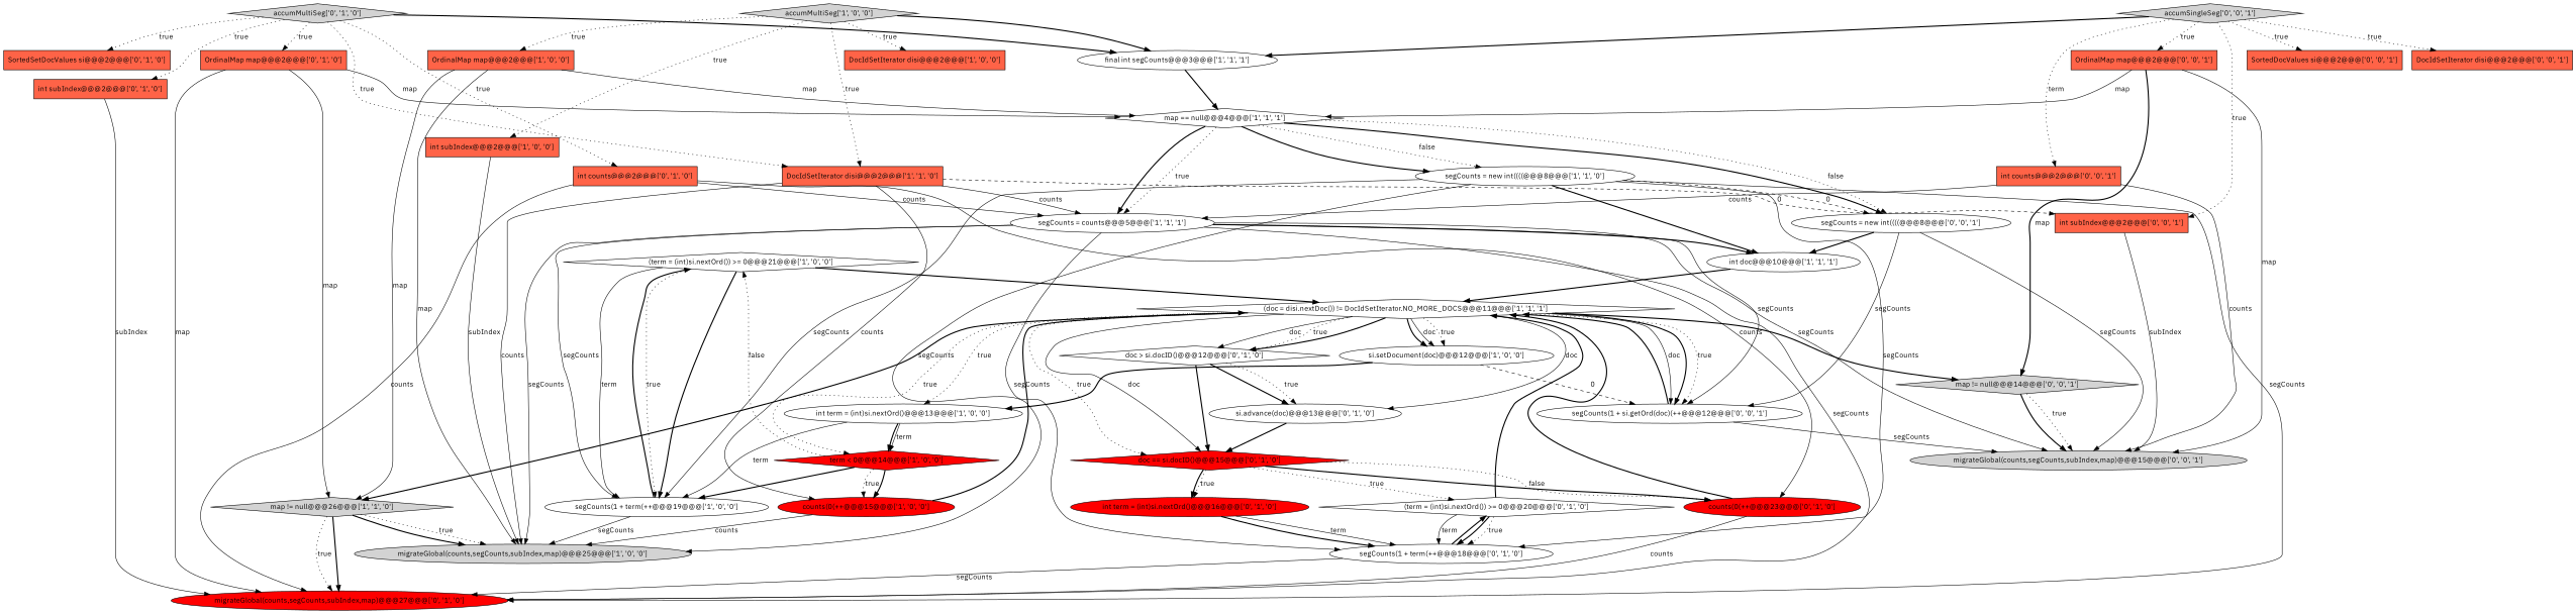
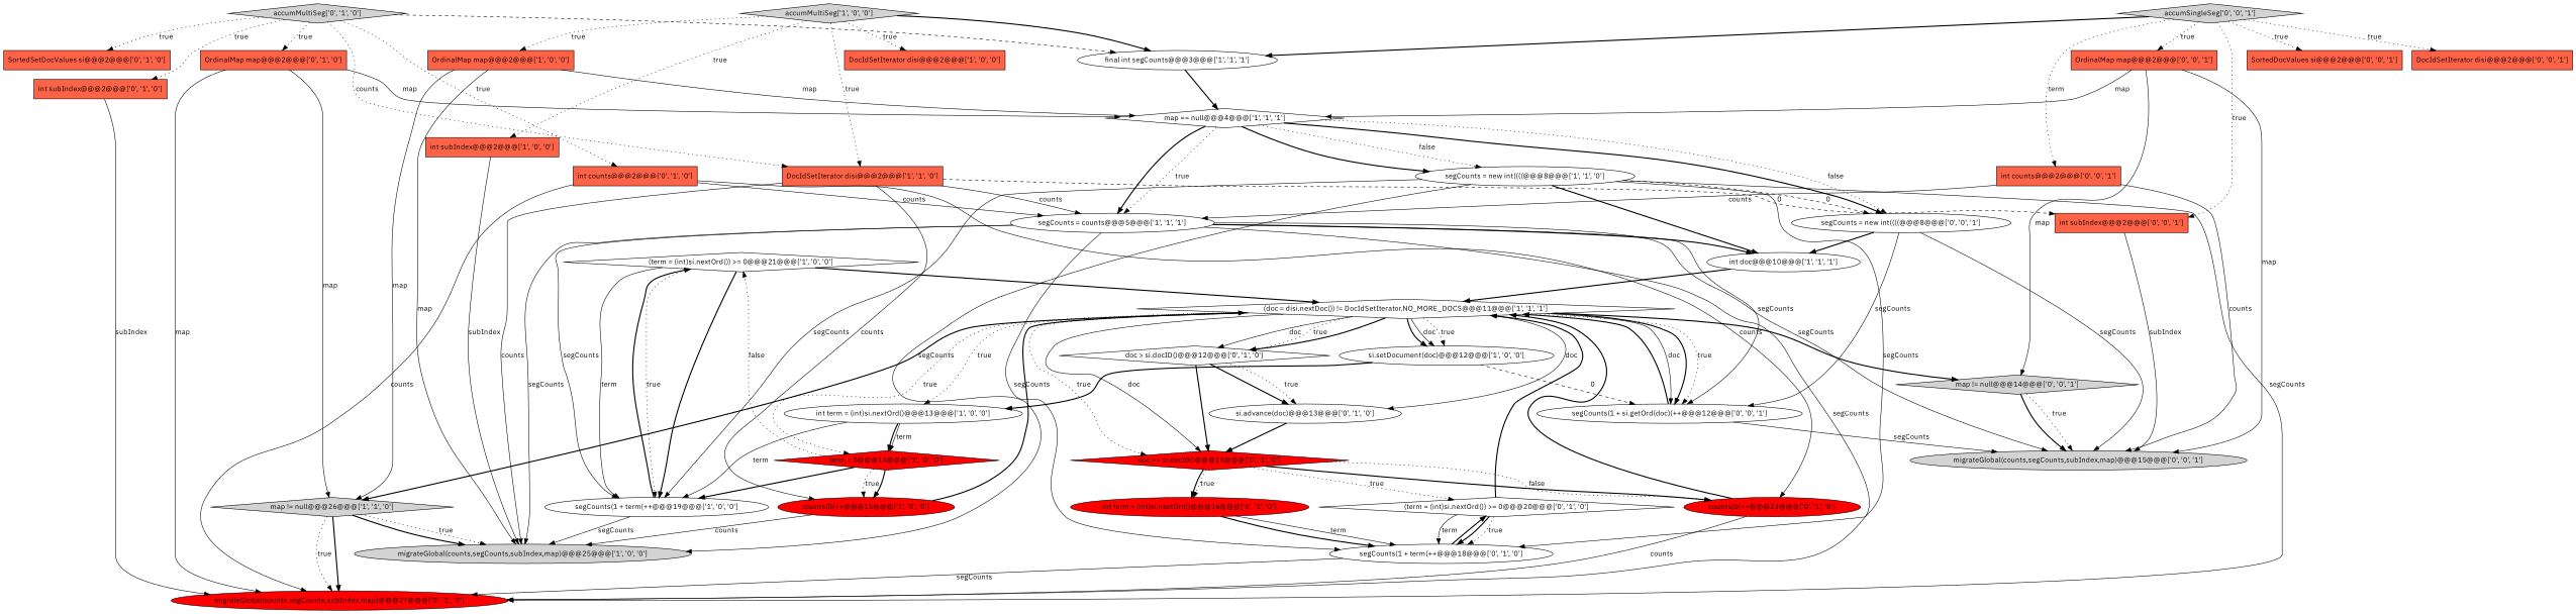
  digraph {
    fontname="IBM Plex Sans"
    node [fillcolor=white fontname="IBM Plex Sans" shape=ellipse style=filled]
    edge [fontname="IBM Plex Sans" style=solid]
    n1 [label="(term = (int)si.nextOrd()) >= 0@@@21@@@['1', '0', '0']" shape=diamond]
    n2 [label="(doc = disi.nextDoc()) != DocIdSetIterator.NO_MORE_DOCS@@@11@@@['1', '1', '1']" shape=diamond]
    n3 [label="segCounts(1 + term(++@@@19@@@['1', '0', '0']"]
    n4 [label="si.advance(doc)@@@13@@@['0', '1', '0']"]
    n5 [label="doc > si.docID()@@@12@@@['0', '1', '0']" shape=diamond]
    n6 [fillcolor=lightgray label="map != null@@@14@@@['0', '0', '1']" shape=diamond]
    n7 [fillcolor=red label="doc == si.docID()@@@15@@@['0', '1', '0']" shape=diamond]
    n8 [label="segCounts(1 + si.getOrd(doc)(++@@@12@@@['0', '0', '1']"]
    n9 [label="si.setDocument(doc)@@@12@@@['1', '0', '0']"]
    n10 [label="int term = (int)si.nextOrd()@@@13@@@['1', '0', '0']"]
    n11 [fillcolor=red label="term < 0@@@14@@@['1', '0', '0']" shape=diamond]
    n12 [fillcolor=lightgray label="map != null@@@26@@@['1', '1', '0']" shape=diamond]
    n13 [fillcolor=lightgray label="migrateGlobal(counts,segCounts,subIndex,map)@@@25@@@['1', '0', '0']"]
    n14 [fillcolor=lightgray label="migrateGlobal(counts,segCounts,subIndex,map)@@@15@@@['0', '0', '1']"]
    n15 [label="(term = (int)si.nextOrd()) >= 0@@@20@@@['0', '1', '0']" shape=diamond]
    n16 [fillcolor=red label="counts(0(++@@@23@@@['0', '1', '0']"]
    n17 [fillcolor=red label="int term = (int)si.nextOrd()@@@16@@@['0', '1', '0']"]
    n18 [fillcolor=red label="counts(0(++@@@15@@@['1', '0', '0']"]
    n19 [fillcolor=red label="migrateGlobal(counts,segCounts,subIndex,map)@@@27@@@['0', '1', '0']"]
    n20 [label="final int segCounts@@@3@@@['1', '1', '1']"]
    n21 [label="map == null@@@4@@@['1', '1', '1']" shape=diamond]
    n22 [label="segCounts = counts@@@5@@@['1', '1', '1']"]
    n23 [label="segCounts = new int((((@@@8@@@['0', '0', '1']"]
    n24 [label="segCounts = new int((((@@@8@@@['1', '1', '0']"]
    n25 [fillcolor=tomato label="int counts@@@2@@@['0', '0', '1']" shape=box]
    n26 [label="segCounts(1 + term(++@@@18@@@['0', '1', '0']"]
    n27 [label="int doc@@@10@@@['1', '1', '1']"]
    n28 [fillcolor=tomato label="DocIdSetIterator disi@@@2@@@['1', '0', '0']" shape=box]
    n29 [fillcolor=tomato label="int subIndex@@@2@@@['1', '0', '0']" shape=box]
    n30 [fillcolor=tomato label="DocIdSetIterator disi@@@2@@@['0', '0', '1']" shape=box]
    n31 [fillcolor=tomato label="OrdinalMap map@@@2@@@['0', '0', '1']" shape=box]
    n32 [fillcolor=lightgray label="accumMultiSeg['0', '1', '0']" shape=diamond]
    n33 [fillcolor=tomato label="SortedSetDocValues si@@@2@@@['0', '1', '0']" shape=box]
    n34 [fillcolor=tomato label="DocIdSetIterator disi@@@2@@@['1', '1', '0']" shape=box]
    n35 [fillcolor=tomato label="int subIndex@@@2@@@['0', '1', '0']" shape=box]
    n36 [fillcolor=tomato label="int counts@@@2@@@['0', '1', '0']" shape=box]
    n37 [fillcolor=tomato label="OrdinalMap map@@@2@@@['0', '1', '0']" shape=box]
    n38 [fillcolor=tomato label="int subIndex@@@2@@@['0', '0', '1']" shape=box]
    n39 [fillcolor=lightgray label="accumMultiSeg['1', '0', '0']" shape=diamond]
    n40 [fillcolor=tomato label="OrdinalMap map@@@2@@@['1', '0', '0']" shape=box]
    n41 [fillcolor=tomato label="SortedDocValues si@@@2@@@['0', '0', '1']" shape=box]
    n42 [fillcolor=lightgray label="accumSingleSeg['0', '0', '1']" shape=diamond]
    n1 -> n2 [style=bold]
    n1 -> n3 [label=true style=dotted]
    n1 -> n3 [style=bold]
    n1 -> n3 [label=term]
    n2 -> n4 [label=doc]
    n2 -> n5 [style=bold]
    n2 -> n5 [label=doc]
    n2 -> n5 [label=true style=dotted]
    n2 -> n6 [style=bold]
    n2 -> n7 [label=true style=dotted]
    n2 -> n7 [label=doc]
    n2 -> n8 [label=doc]
    n2 -> n8 [style=bold]
    n2 -> n8 [label=true style=dotted]
    n2 -> n9 [label=doc]
    n2 -> n9 [label=true style=dotted]
    n2 -> n9 [style=bold]
    n2 -> n10 [label=true style=dotted]
    n2 -> n11 [label=true style=dotted]
    n2 -> n12 [style=bold]
    n3 -> n1 [style=bold]
    n3 -> n13 [label=segCounts]
    n4 -> n7 [style=bold]
    n5 -> n4 [style=bold]
    n5 -> n4 [label=true style=dotted]
    n5 -> n7 [style=bold]
    n6 -> n14 [label=true style=dotted]
    n6 -> n14 [style=bold]
    n7 -> n15 [label=true style=dotted]
    n7 -> n16 [label=false style=dotted]
    n7 -> n16 [style=bold]
    n7 -> n17 [style=bold]
    n7 -> n17 [label=true style=dotted]
    n8 -> n2 [style=bold]
    n8 -> n14 [label=segCounts]
    n9 -> n8 [label=0 style=dashed]
    n9 -> n10 [style=bold]
    n10 -> n3 [label=term]
    n10 -> n11 [label=term]
    n10 -> n11 [style=bold]
    n11 -> n1 [label=false style=dotted]
    n11 -> n3 [style=bold]
    n11 -> n18 [label=true style=dotted]
    n11 -> n18 [style=bold]
    n12 -> n13 [label=true style=dotted]
    n12 -> n13 [style=bold]
    n12 -> n19 [label=true style=dotted]
    n12 -> n19 [style=bold]
    n15 -> n2 [style=bold]
    n15 -> n26 [style=bold]
    n15 -> n26 [label=true style=dotted]
    n15 -> n26 [label=term]
    n16 -> n2 [style=bold]
    n16 -> n19 [label=counts]
    n17 -> n26 [label=term]
    n17 -> n26 [style=bold]
    n18 -> n2 [style=bold]
    n18 -> n13 [label=counts]
    n20 -> n21 [style=bold]
    n21 -> n22 [label=true style=dotted]
    n21 -> n22 [style=bold]
    n21 -> n23 [style=bold]
    n21 -> n23 [label=false style=dotted]
    n21 -> n24 [label=false style=dotted]
    n21 -> n24 [style=bold]
    n22 -> n3 [label=segCounts]
    n22 -> n8 [label=segCounts]
    n22 -> n13 [label=segCounts]
    n22 -> n14 [label=segCounts]
    n22 -> n19 [label=segCounts]
    n22 -> n26 [label=segCounts]
    n22 -> n27 [style=bold]
    n23 -> n8 [label=segCounts]
    n23 -> n14 [label=segCounts]
    n23 -> n27 [style=bold]
    n24 -> n3 [label=segCounts]
    n24 -> n13 [label=segCounts]
    n24 -> n19 [label=segCounts]
    n24 -> n23 [label=0 style=dashed]
    n24 -> n26 [label=segCounts]
    n24 -> n27 [style=bold]
    n25 -> n14 [label=counts]
    n25 -> n22 [label=counts]
    n26 -> n15 [style=bold]
    n26 -> n19 [label=segCounts]
    n27 -> n2 [style=bold]
    n29 -> n13 [label=subIndex]
-   n31 -> n6 [label=map style=bold]
+   n31 -> n6 [label=map]
    n31 -> n14 [label=map]
    n31 -> n21 [label=map]
-   n32 -> n20 [style=bold]
+   n32 -> n20 [style=dashed]
    n32 -> n33 [label=true style=dotted]
-   n32 -> n34 [label=true style=dotted]
+   n32 -> n34 [label=counts style=dotted]
    n32 -> n35 [label=true style=dotted]
    n32 -> n36 [label=true style=dotted]
    n32 -> n37 [label=true style=dotted]
    n34 -> n13 [label=counts]
    n34 -> n18 [label=counts]
    n34 -> n22 [label=counts]
    n34 -> n38 [label=0 style=dashed]
    n35 -> n19 [label=subIndex]
    n36 -> n16 [label=counts]
    n36 -> n19 [label=counts]
    n36 -> n22 [label=counts]
    n37 -> n12 [label=map]
    n37 -> n19 [label=map]
    n37 -> n21 [label=map]
    n38 -> n14 [label=subIndex]
    n39 -> n20 [style=bold]
    n39 -> n28 [label=true style=dotted]
    n39 -> n29 [label=true style=dotted]
    n39 -> n34 [label=true style=dotted]
    n39 -> n40 [label=true style=dotted]
    n40 -> n12 [label=map]
    n40 -> n13 [label=map]
    n40 -> n21 [label=map]
    n42 -> n20 [style=bold]
    n42 -> n25 [label=term style=dotted]
    n42 -> n30 [label=true style=dotted]
    n42 -> n31 [label=true style=dotted]
    n42 -> n38 [label=true style=dotted]
    n42 -> n41 [label=true style=dotted]
  }
